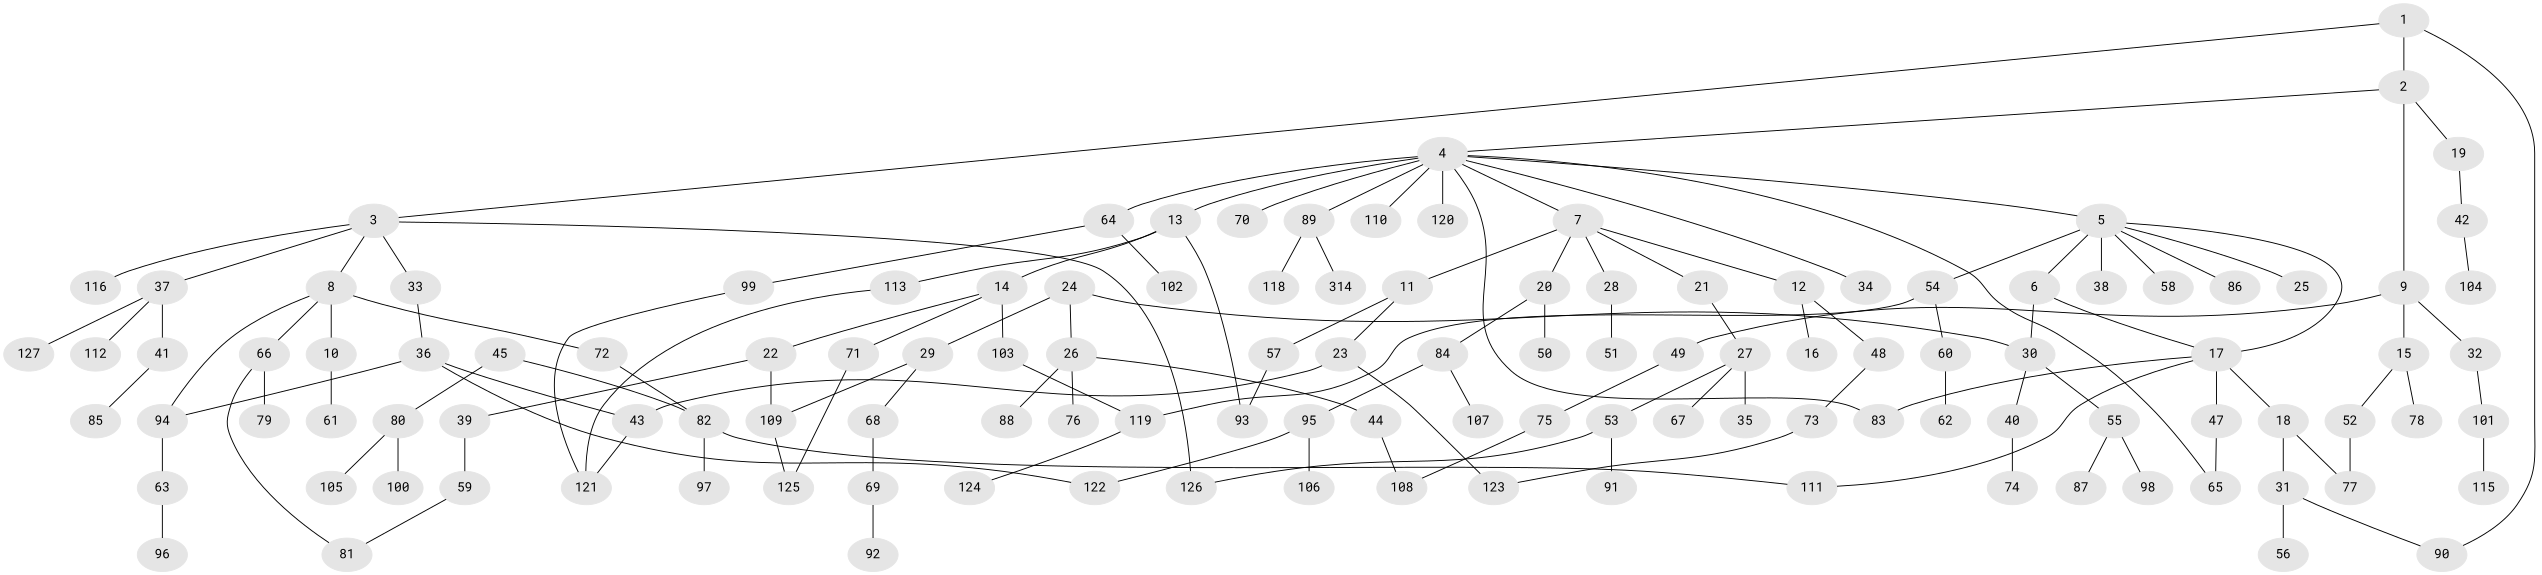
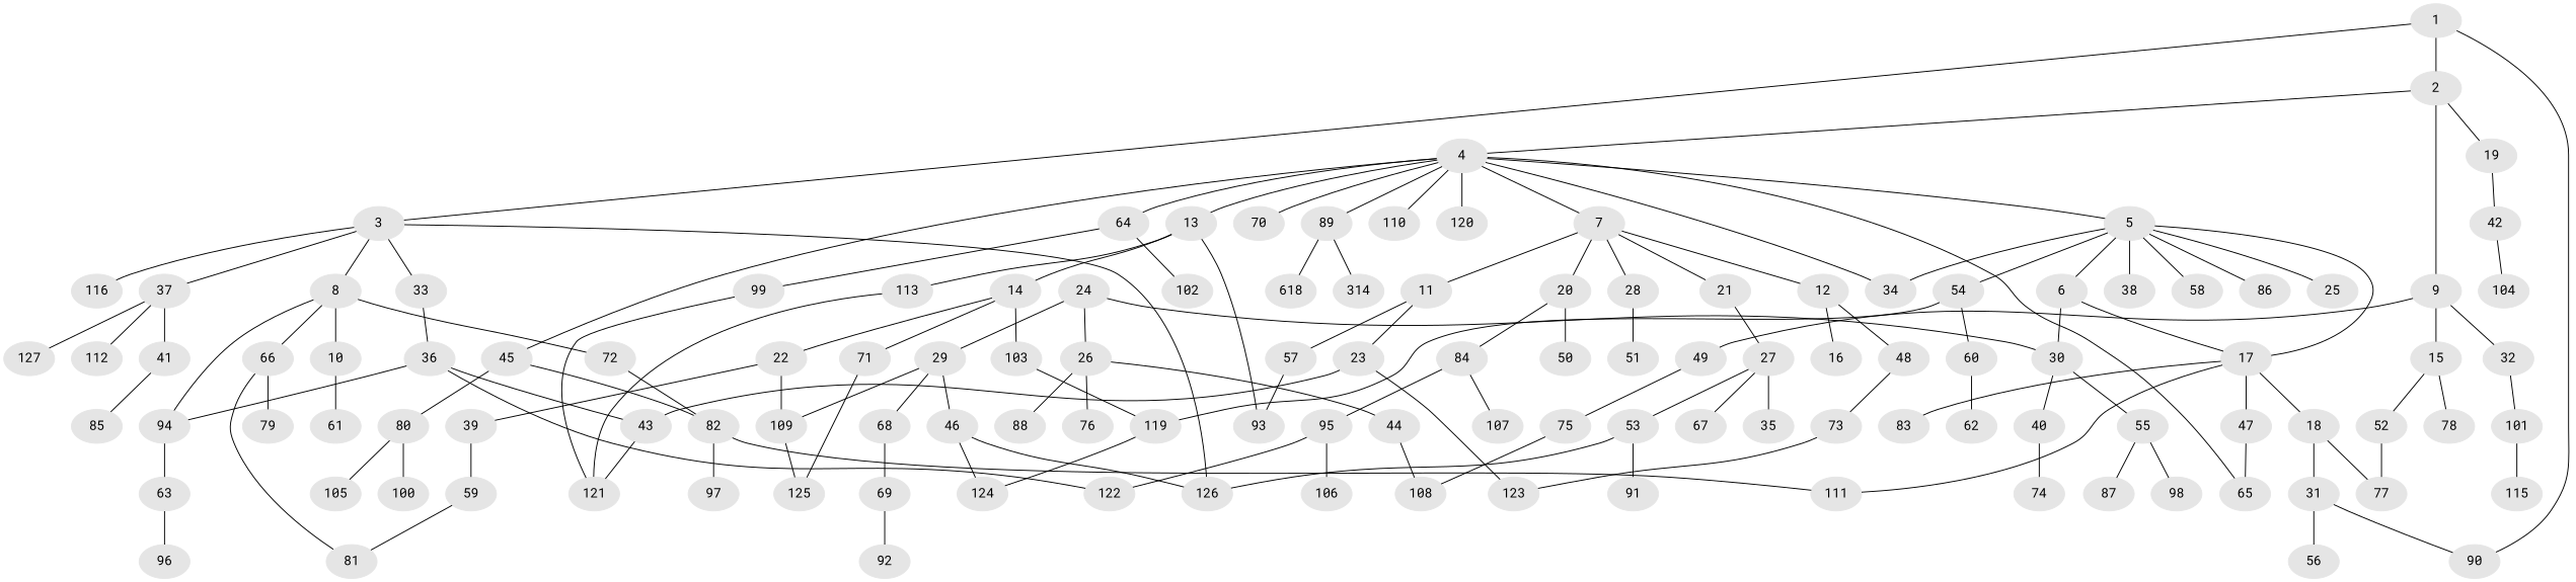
  graph {
    fontname="Roboto Mono"
    node [color=gray90 fontname="Roboto Mono" style=filled]
    edge [fontname="Roboto Mono"]
    1
    2
    3
    90
    4
    9
    19
    8
    33
    37
    116
    126
    5
    7
    13
    34
    45
    64
    65
    70
    89
    110
    120
    15
    32
    49
    42
    10
    66
    72
    94
    36
    41
    112
    127
    6
    17
    25
    38
    54
    58
    86
    11
    12
    20
    21
    28
    14
    93
    113
    80
    82
    99
    102
    n55 [label=314]
-   118
+   118 [label=618]
    30
    18
    47
    83
    111
    60
    119
    40
    55
    23
    57
    16
    48
    50
    84
    27
    51
    61
    81
    79
    63
    52
    78
    101
    75
    43
    123
    73
    22
    71
    103
    121
    39
    109
    125
    77
    31
    24
    26
    29
    56
    104
    95
    107
    35
    53
    67
    59
    44
    76
    88
+   46
    68
    108
    91
    124
    69
    74
    87
    98
    115
    122
    85
    100
    105
    97
    62
    96
    92
    106
    1 -- 2
    1 -- 3
    1 -- 90
    2 -- 4
    2 -- 9
    2 -- 19
    3 -- 8
    3 -- 33
    3 -- 37
    3 -- 116
    3 -- 126
    4 -- 5
    4 -- 7
    4 -- 13
    4 -- 34
-   4 -- 83
+   4 -- 45
    4 -- 64
    4 -- 65
    4 -- 70
    4 -- 89
    4 -- 110
    4 -- 120
    9 -- 15
    9 -- 32
    9 -- 49
    19 -- 42
    8 -- 10
    8 -- 66
    8 -- 72
    8 -- 94
    33 -- 36
    37 -- 41
    37 -- 112
    37 -- 127
+   5 -- 34
    5 -- 6
    5 -- 17
    5 -- 25
    5 -- 38
    5 -- 54
    5 -- 58
    5 -- 86
    7 -- 11
    7 -- 12
    7 -- 20
    7 -- 21
    7 -- 28
    13 -- 14
    13 -- 93
    13 -- 113
    45 -- 80
    45 -- 82
    64 -- 99
    64 -- 102
    89 -- n55
    89 -- 118
    15 -- 52
    15 -- 78
    32 -- 101
    49 -- 75
    42 -- 104
    10 -- 61
    66 -- 81
    66 -- 79
    72 -- 82
    94 -- 63
    36 -- 94
    36 -- 43
    36 -- 122
    41 -- 85
    6 -- 17
    6 -- 30
    17 -- 18
    17 -- 47
    17 -- 83
    17 -- 111
    54 -- 60
    54 -- 119
    11 -- 23
    11 -- 57
    12 -- 16
    12 -- 48
    20 -- 50
    20 -- 84
    21 -- 27
    28 -- 51
    14 -- 22
    14 -- 71
    14 -- 103
    113 -- 121
    80 -- 100
    80 -- 105
    82 -- 111
    82 -- 97
    99 -- 121
    30 -- 40
    30 -- 55
    18 -- 77
    18 -- 31
    47 -- 65
    60 -- 62
    119 -- 124
    40 -- 74
    55 -- 87
    55 -- 98
    23 -- 43
    23 -- 123
    57 -- 93
    48 -- 73
    84 -- 95
    84 -- 107
    27 -- 35
    27 -- 53
    27 -- 67
    63 -- 96
    52 -- 77
    101 -- 115
    75 -- 108
    43 -- 121
    73 -- 123
    22 -- 39
    22 -- 109
    71 -- 125
    103 -- 119
    39 -- 59
    109 -- 125
    31 -- 90
    31 -- 56
    24 -- 30
    24 -- 26
    24 -- 29
    26 -- 44
    26 -- 76
    26 -- 88
    29 -- 109
+   29 -- 46
    29 -- 68
    95 -- 122
    95 -- 106
    53 -- 126
    53 -- 91
    59 -- 81
    44 -- 108
+   46 -- 126
+   46 -- 124
    68 -- 69
    69 -- 92
  }
